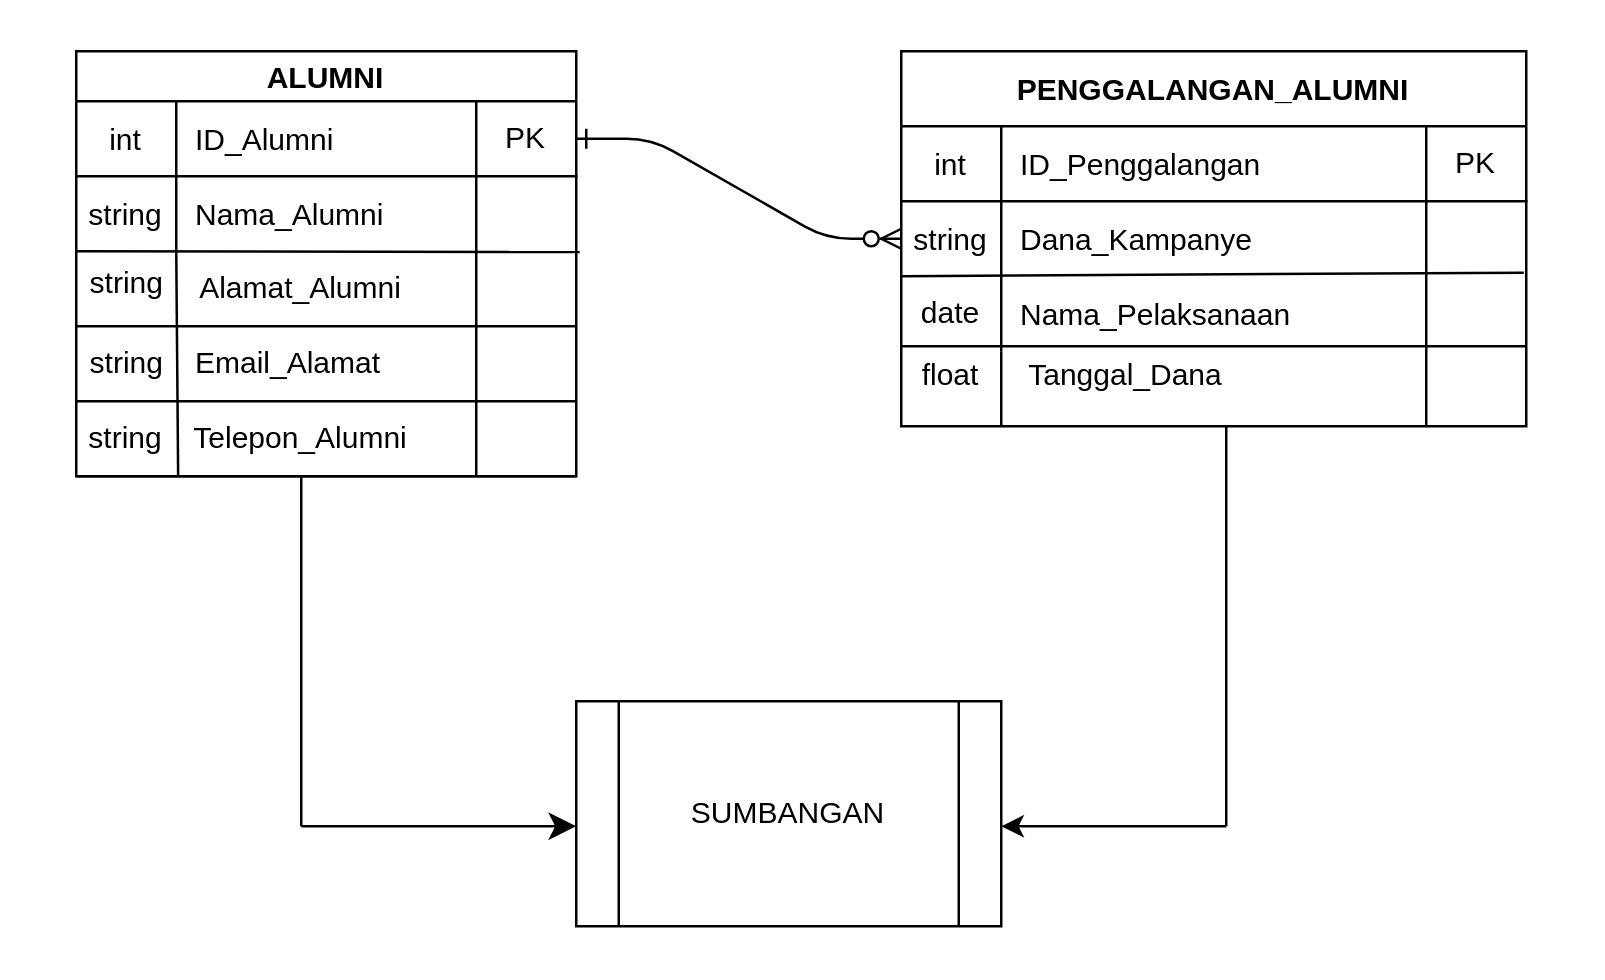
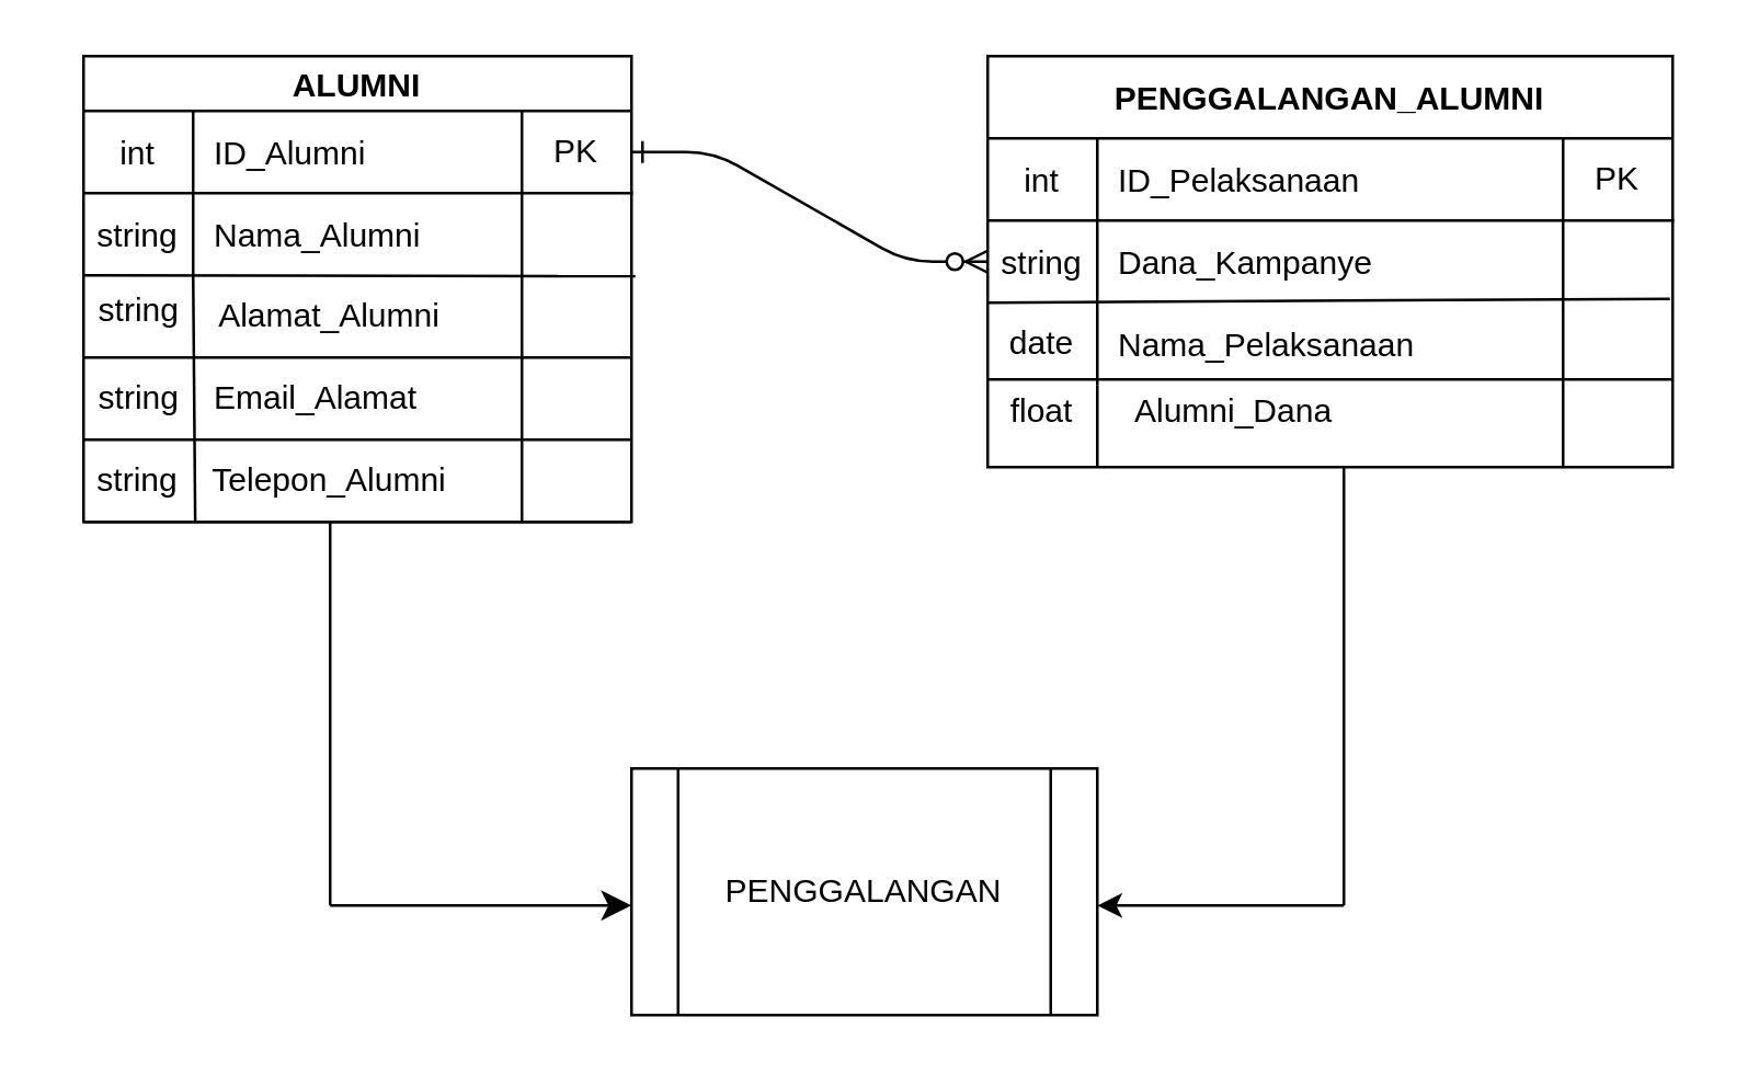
  <mxCell id="0" />
  <mxCell id="1" parent="0" />
  <mxCell id="2" value="" style="edgeStyle=entityRelationEdgeStyle;endArrow=ERzeroToMany;startArrow=ERone;endFill=1;startFill=0;" edge="1" parent="1" source="14" target="7"><mxGeometry width="100" height="100" relative="1" as="geometry"><mxPoint x="250" y="620" as="sourcePoint" /><mxPoint x="350" y="520" as="targetPoint" /></mxGeometry></mxCell>
  <mxCell id="3" value="PENGGALANGAN_ALUMNI" style="shape=table;startSize=30;container=1;collapsible=1;childLayout=tableLayout;fixedRows=1;rowLines=0;fontStyle=1;align=center;resizeLast=1;" vertex="1" parent="1"><mxGeometry x="360" y="20" width="250" height="150" as="geometry" /></mxCell>
  <mxCell id="4" value="" style="shape=partialRectangle;collapsible=0;dropTarget=0;pointerEvents=0;fillColor=none;points=[[0,0.5],[1,0.5]];portConstraint=eastwest;top=0;left=0;right=0;bottom=1;" vertex="1" parent="3"><mxGeometry y="30" width="250" height="30" as="geometry" /></mxCell>
  <mxCell id="5" value="int" style="shape=partialRectangle;overflow=hidden;connectable=0;fillColor=none;top=0;left=0;bottom=0;right=0;fontStyle=0;" vertex="1" parent="4"><mxGeometry width="40" height="30" as="geometry"><mxRectangle width="40" height="30" as="alternateBounds" /></mxGeometry></mxCell>
- <mxCell id="6" value="ID_Penggalangan" style="shape=partialRectangle;overflow=hidden;connectable=0;fillColor=none;top=0;left=0;bottom=0;right=0;align=left;spacingLeft=6;fontStyle=0;" vertex="1" parent="4"><mxGeometry x="40" width="210" height="30" as="geometry"><mxRectangle width="210" height="30" as="alternateBounds" /></mxGeometry></mxCell>
+ <mxCell id="6" value="ID_Pelaksanaan" style="shape=partialRectangle;overflow=hidden;connectable=0;fillColor=none;top=0;left=0;bottom=0;right=0;align=left;spacingLeft=6;fontStyle=0;" vertex="1" parent="4"><mxGeometry x="40" width="210" height="30" as="geometry"><mxRectangle width="210" height="30" as="alternateBounds" /></mxGeometry></mxCell>
  <mxCell id="7" value="" style="shape=partialRectangle;collapsible=0;dropTarget=0;pointerEvents=0;fillColor=none;points=[[0,0.5],[1,0.5]];portConstraint=eastwest;top=0;left=0;right=0;bottom=0;" vertex="1" parent="3"><mxGeometry y="60" width="250" height="30" as="geometry" /></mxCell>
  <mxCell id="8" value="string" style="shape=partialRectangle;overflow=hidden;connectable=0;fillColor=none;top=0;left=0;bottom=0;right=0;" vertex="1" parent="7"><mxGeometry width="40" height="30" as="geometry"><mxRectangle width="40" height="30" as="alternateBounds" /></mxGeometry></mxCell>
  <mxCell id="9" value="Dana_Kampanye" style="shape=partialRectangle;overflow=hidden;connectable=0;fillColor=none;top=0;left=0;bottom=0;right=0;align=left;spacingLeft=6;" vertex="1" parent="7"><mxGeometry x="40" width="210" height="30" as="geometry"><mxRectangle width="210" height="30" as="alternateBounds" /></mxGeometry></mxCell>
  <mxCell id="10" value="" style="shape=partialRectangle;collapsible=0;dropTarget=0;pointerEvents=0;fillColor=none;points=[[0,0.5],[1,0.5]];portConstraint=eastwest;top=0;left=0;right=0;bottom=0;" vertex="1" parent="3"><mxGeometry y="90" width="250" height="30" as="geometry" /></mxCell>
  <mxCell id="11" value="" style="shape=partialRectangle;overflow=hidden;connectable=0;fillColor=none;top=0;left=0;bottom=0;right=0;" vertex="1" parent="10"><mxGeometry width="40" height="30" as="geometry"><mxRectangle width="40" height="30" as="alternateBounds" /></mxGeometry></mxCell>
  <mxCell id="12" value="" style="shape=partialRectangle;overflow=hidden;connectable=0;fillColor=none;top=0;left=0;bottom=0;right=0;align=left;spacingLeft=6;" vertex="1" parent="10"><mxGeometry x="40" width="210" height="30" as="geometry"><mxRectangle width="210" height="30" as="alternateBounds" /></mxGeometry></mxCell>
  <mxCell id="13" value="ALUMNI" style="shape=table;startSize=20;container=1;collapsible=1;childLayout=tableLayout;fixedRows=1;rowLines=0;fontStyle=1;align=center;resizeLast=1;" vertex="1" parent="1"><mxGeometry x="30" y="20" width="200" height="170" as="geometry" /></mxCell>
  <mxCell id="14" value="" style="shape=partialRectangle;collapsible=0;dropTarget=0;pointerEvents=0;fillColor=none;points=[[0,0.5],[1,0.5]];portConstraint=eastwest;top=0;left=0;right=0;bottom=1;" vertex="1" parent="13"><mxGeometry y="20" width="200" height="30" as="geometry" /></mxCell>
  <mxCell id="15" value="int" style="shape=partialRectangle;overflow=hidden;connectable=0;fillColor=none;top=0;left=0;bottom=0;right=0;fontStyle=0;" vertex="1" parent="14"><mxGeometry width="40" height="30" as="geometry"><mxRectangle width="40" height="30" as="alternateBounds" /></mxGeometry></mxCell>
  <mxCell id="16" value="ID_Alumni" style="shape=partialRectangle;overflow=hidden;connectable=0;fillColor=none;top=0;left=0;bottom=0;right=0;align=left;spacingLeft=6;fontStyle=0;" vertex="1" parent="14"><mxGeometry x="40" width="160" height="30" as="geometry"><mxRectangle width="160" height="30" as="alternateBounds" /></mxGeometry></mxCell>
  <mxCell id="17" value="" style="shape=partialRectangle;collapsible=0;dropTarget=0;pointerEvents=0;fillColor=none;points=[[0,0.5],[1,0.5]];portConstraint=eastwest;top=0;left=0;right=0;bottom=0;" vertex="1" parent="13"><mxGeometry y="50" width="200" height="30" as="geometry" /></mxCell>
  <mxCell id="18" value="string" style="shape=partialRectangle;overflow=hidden;connectable=0;fillColor=none;top=0;left=0;bottom=0;right=0;" vertex="1" parent="17"><mxGeometry width="40" height="30" as="geometry"><mxRectangle width="40" height="30" as="alternateBounds" /></mxGeometry></mxCell>
  <mxCell id="19" value="Nama_Alumni" style="shape=partialRectangle;overflow=hidden;connectable=0;fillColor=none;top=0;left=0;bottom=0;right=0;align=left;spacingLeft=6;" vertex="1" parent="17"><mxGeometry x="40" width="160" height="30" as="geometry"><mxRectangle width="160" height="30" as="alternateBounds" /></mxGeometry></mxCell>
  <mxCell id="20" value="" style="endArrow=none;html=1;rounded=0;exitX=0.846;exitY=1.004;exitDx=0;exitDy=0;exitPerimeter=0;" edge="1" parent="1" source="31"><mxGeometry width="50" height="50" relative="1" as="geometry"><mxPoint x="70" y="270" as="sourcePoint" /><mxPoint x="70" y="100" as="targetPoint" /></mxGeometry></mxCell>
  <mxCell id="21" value="" style="endArrow=none;html=1;rounded=0;" edge="1" parent="1"><mxGeometry width="50" height="50" relative="1" as="geometry"><mxPoint x="190" y="190" as="sourcePoint" /><mxPoint x="190" y="40" as="targetPoint" /></mxGeometry></mxCell>
  <mxCell id="22" value="" style="endArrow=none;html=1;rounded=0;entryX=1.007;entryY=1.011;entryDx=0;entryDy=0;entryPerimeter=0;" edge="1" parent="1" target="17"><mxGeometry width="50" height="50" relative="1" as="geometry"><mxPoint x="30" y="100" as="sourcePoint" /><mxPoint x="80" y="50" as="targetPoint" /></mxGeometry></mxCell>
  <mxCell id="23" value="Alamat_Alumni" style="text;html=1;align=center;verticalAlign=middle;whiteSpace=wrap;rounded=0;" vertex="1" parent="1"><mxGeometry x="90" y="100" width="60" height="30" as="geometry" /></mxCell>
  <mxCell id="24" value="" style="endArrow=none;html=1;rounded=0;" edge="1" parent="1"><mxGeometry width="50" height="50" relative="1" as="geometry"><mxPoint x="30" y="130" as="sourcePoint" /><mxPoint x="230" y="130" as="targetPoint" /></mxGeometry></mxCell>
  <mxCell id="25" value="string" style="text;html=1;align=center;verticalAlign=middle;resizable=0;points=[];autosize=1;strokeColor=none;fillColor=none;" vertex="1" parent="1"><mxGeometry x="25" y="98" width="50" height="30" as="geometry" /></mxCell>
  <mxCell id="26" value="Email_Alamat" style="text;html=1;align=center;verticalAlign=middle;whiteSpace=wrap;rounded=0;" vertex="1" parent="1"><mxGeometry x="80" y="130" width="70" height="30" as="geometry" /></mxCell>
  <mxCell id="27" value="" style="endArrow=none;html=1;rounded=0;" edge="1" parent="1"><mxGeometry width="50" height="50" relative="1" as="geometry"><mxPoint x="30" y="160" as="sourcePoint" /><mxPoint x="230" y="160" as="targetPoint" /></mxGeometry></mxCell>
  <mxCell id="28" value="string" style="text;html=1;align=center;verticalAlign=middle;resizable=0;points=[];autosize=1;strokeColor=none;fillColor=none;" vertex="1" parent="1"><mxGeometry x="25" y="130" width="50" height="30" as="geometry" /></mxCell>
  <mxCell id="29" value="Telepon_Alumni" style="text;html=1;align=center;verticalAlign=middle;whiteSpace=wrap;rounded=0;" vertex="1" parent="1"><mxGeometry x="90" y="160" width="60" height="30" as="geometry" /></mxCell>
  <mxCell id="30" value="" style="endArrow=none;html=1;rounded=0;entryX=1;entryY=1;entryDx=0;entryDy=0;" edge="1" parent="1" target="13"><mxGeometry width="50" height="50" relative="1" as="geometry"><mxPoint x="30" y="190" as="sourcePoint" /><mxPoint x="310" y="190" as="targetPoint" /></mxGeometry></mxCell>
  <mxCell id="31" value="string" style="text;html=1;align=center;verticalAlign=middle;whiteSpace=wrap;rounded=0;" vertex="1" parent="1"><mxGeometry x="20" y="160" width="60" height="30" as="geometry" /></mxCell>
  <mxCell id="32" value="PK" style="text;html=1;align=center;verticalAlign=middle;whiteSpace=wrap;rounded=0;" vertex="1" parent="1"><mxGeometry x="180" y="40" width="60" height="30" as="geometry" /></mxCell>
  <mxCell id="33" value="" style="endArrow=none;html=1;rounded=0;" edge="1" parent="1" source="37"><mxGeometry width="50" height="50" relative="1" as="geometry"><mxPoint x="400" y="200" as="sourcePoint" /><mxPoint x="400" y="140" as="targetPoint" /></mxGeometry></mxCell>
  <mxCell id="34" value="" style="endArrow=none;html=1;rounded=0;" edge="1" parent="1"><mxGeometry width="50" height="50" relative="1" as="geometry"><mxPoint x="570" y="170" as="sourcePoint" /><mxPoint x="570" y="50" as="targetPoint" /></mxGeometry></mxCell>
  <mxCell id="35" value="" style="endArrow=none;html=1;rounded=0;entryX=0.996;entryY=0.952;entryDx=0;entryDy=0;entryPerimeter=0;" edge="1" parent="1" target="7"><mxGeometry width="50" height="50" relative="1" as="geometry"><mxPoint x="360" y="110" as="sourcePoint" /><mxPoint x="410" y="60" as="targetPoint" /></mxGeometry></mxCell>
  <mxCell id="36" value="" style="endArrow=none;html=1;rounded=0;" edge="1" parent="1"><mxGeometry width="50" height="50" relative="1" as="geometry"><mxPoint x="400" y="170" as="sourcePoint" /><mxPoint x="400" y="140" as="targetPoint" /></mxGeometry></mxCell>
  <mxCell id="37" value="date" style="text;html=1;align=center;verticalAlign=middle;whiteSpace=wrap;rounded=0;" vertex="1" parent="1"><mxGeometry x="350" y="110" width="60" height="30" as="geometry" /></mxCell>
  <mxCell id="38" value="Nama_Pelaksanaan" style="shape=partialRectangle;overflow=hidden;connectable=0;fillColor=none;top=0;left=0;bottom=0;right=0;align=left;spacingLeft=6;" vertex="1" parent="1"><mxGeometry x="400" y="110" width="210" height="30" as="geometry"><mxRectangle width="210" height="30" as="alternateBounds" /></mxGeometry></mxCell>
  <mxCell id="39" value="" style="endArrow=none;html=1;rounded=0;" edge="1" parent="1"><mxGeometry width="50" height="50" relative="1" as="geometry"><mxPoint x="360" y="138" as="sourcePoint" /><mxPoint x="610" y="138" as="targetPoint" /></mxGeometry></mxCell>
  <mxCell id="40" value="float" style="text;html=1;align=center;verticalAlign=middle;whiteSpace=wrap;rounded=0;" vertex="1" parent="1"><mxGeometry x="350" y="140" width="60" height="20" as="geometry" /></mxCell>
- <mxCell id="41" value="Tanggal_Dana" style="text;html=1;align=center;verticalAlign=middle;whiteSpace=wrap;rounded=0;" vertex="1" parent="1"><mxGeometry x="420" y="135" width="60" height="30" as="geometry" /></mxCell>
+ <mxCell id="41" value="Alumni_Dana" style="text;html=1;align=center;verticalAlign=middle;whiteSpace=wrap;rounded=0;" vertex="1" parent="1"><mxGeometry x="420" y="135" width="60" height="30" as="geometry" /></mxCell>
  <mxCell id="42" value="PK" style="text;html=1;align=center;verticalAlign=middle;whiteSpace=wrap;rounded=0;" vertex="1" parent="1"><mxGeometry x="560" y="50" width="60" height="30" as="geometry" /></mxCell>
- <mxCell id="43" value="SUMBANGAN" style="shape=process;whiteSpace=wrap;html=1;backgroundOutline=1;" vertex="1" parent="1"><mxGeometry x="230" y="280" width="170" height="90" as="geometry" /></mxCell>
+ <mxCell id="43" value="PENGGALANGAN" style="shape=process;whiteSpace=wrap;html=1;backgroundOutline=1;" vertex="1" parent="1"><mxGeometry x="230" y="280" width="170" height="90" as="geometry" /></mxCell>
  <mxCell id="44" value="" style="edgeStyle=segmentEdgeStyle;endArrow=classic;html=1;curved=0;rounded=0;endSize=8;startSize=8;" edge="1" parent="1"><mxGeometry width="50" height="50" relative="1" as="geometry"><mxPoint x="120" y="330" as="sourcePoint" /><mxPoint x="230" y="330" as="targetPoint" /></mxGeometry></mxCell>
  <mxCell id="45" value="" style="endArrow=none;html=1;rounded=0;" edge="1" parent="1"><mxGeometry width="50" height="50" relative="1" as="geometry"><mxPoint x="120" y="330" as="sourcePoint" /><mxPoint x="120" y="190" as="targetPoint" /></mxGeometry></mxCell>
  <mxCell id="46" value="" style="endArrow=none;html=1;rounded=0;" edge="1" parent="1"><mxGeometry width="50" height="50" relative="1" as="geometry"><mxPoint x="490" y="330" as="sourcePoint" /><mxPoint x="490" y="170" as="targetPoint" /></mxGeometry></mxCell>
  <mxCell id="47" value="" style="endArrow=classic;html=1;rounded=0;" edge="1" parent="1"><mxGeometry width="50" height="50" relative="1" as="geometry"><mxPoint x="490" y="330" as="sourcePoint" /><mxPoint x="400" y="330" as="targetPoint" /></mxGeometry></mxCell>
